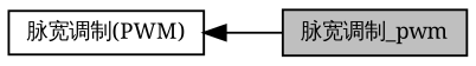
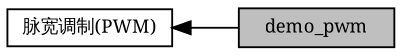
  digraph {
    rankdir=LR
    fontname="Noto Serif"
    node [color=black fontname="Noto Serif" fontsize=10 shape=record style=filled]
-   n1 [fillcolor=grey75 fontcolor=black height=0.2 label="脉宽调制_pwm" width=0.4]
+   n1 [fillcolor=grey75 fontcolor=black height=0.2 label=demo_pwm width=0.4]
    n2 [fillcolor=white height=0.2 label="脉宽调制(PWM)" width=0.4]
    n2 -> n1 [dir=back fontname="Noto Serif" fontsize=10 labelfontname="黑体" labelfontsize=10 shape=plaintext style=solid]
  }
